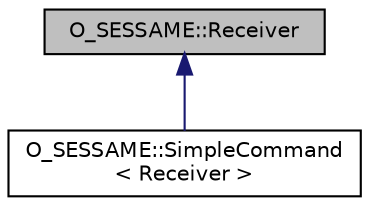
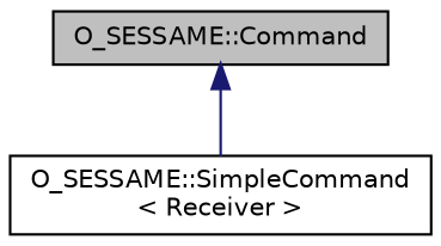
  digraph {
    node [color=black fontname=Helvetica fontsize=10 shape=record style=filled]
-   n1 [fillcolor=grey75 fontcolor=black height=0.2 label="O_SESSAME::Receiver" width=0.4]
+   n1 [fillcolor=grey75 fontcolor=black height=0.2 label="O_SESSAME::Command" width=0.4]
    n2 [fillcolor=white height=0.2 label="O_SESSAME::SimpleCommand\l\< Receiver \>" width=0.4]
    n1 -> n2 [color=midnightblue dir=back fontname=Helvetica fontsize=10 labelfontname=Helvetica labelfontsize=10 style=solid]
  }
